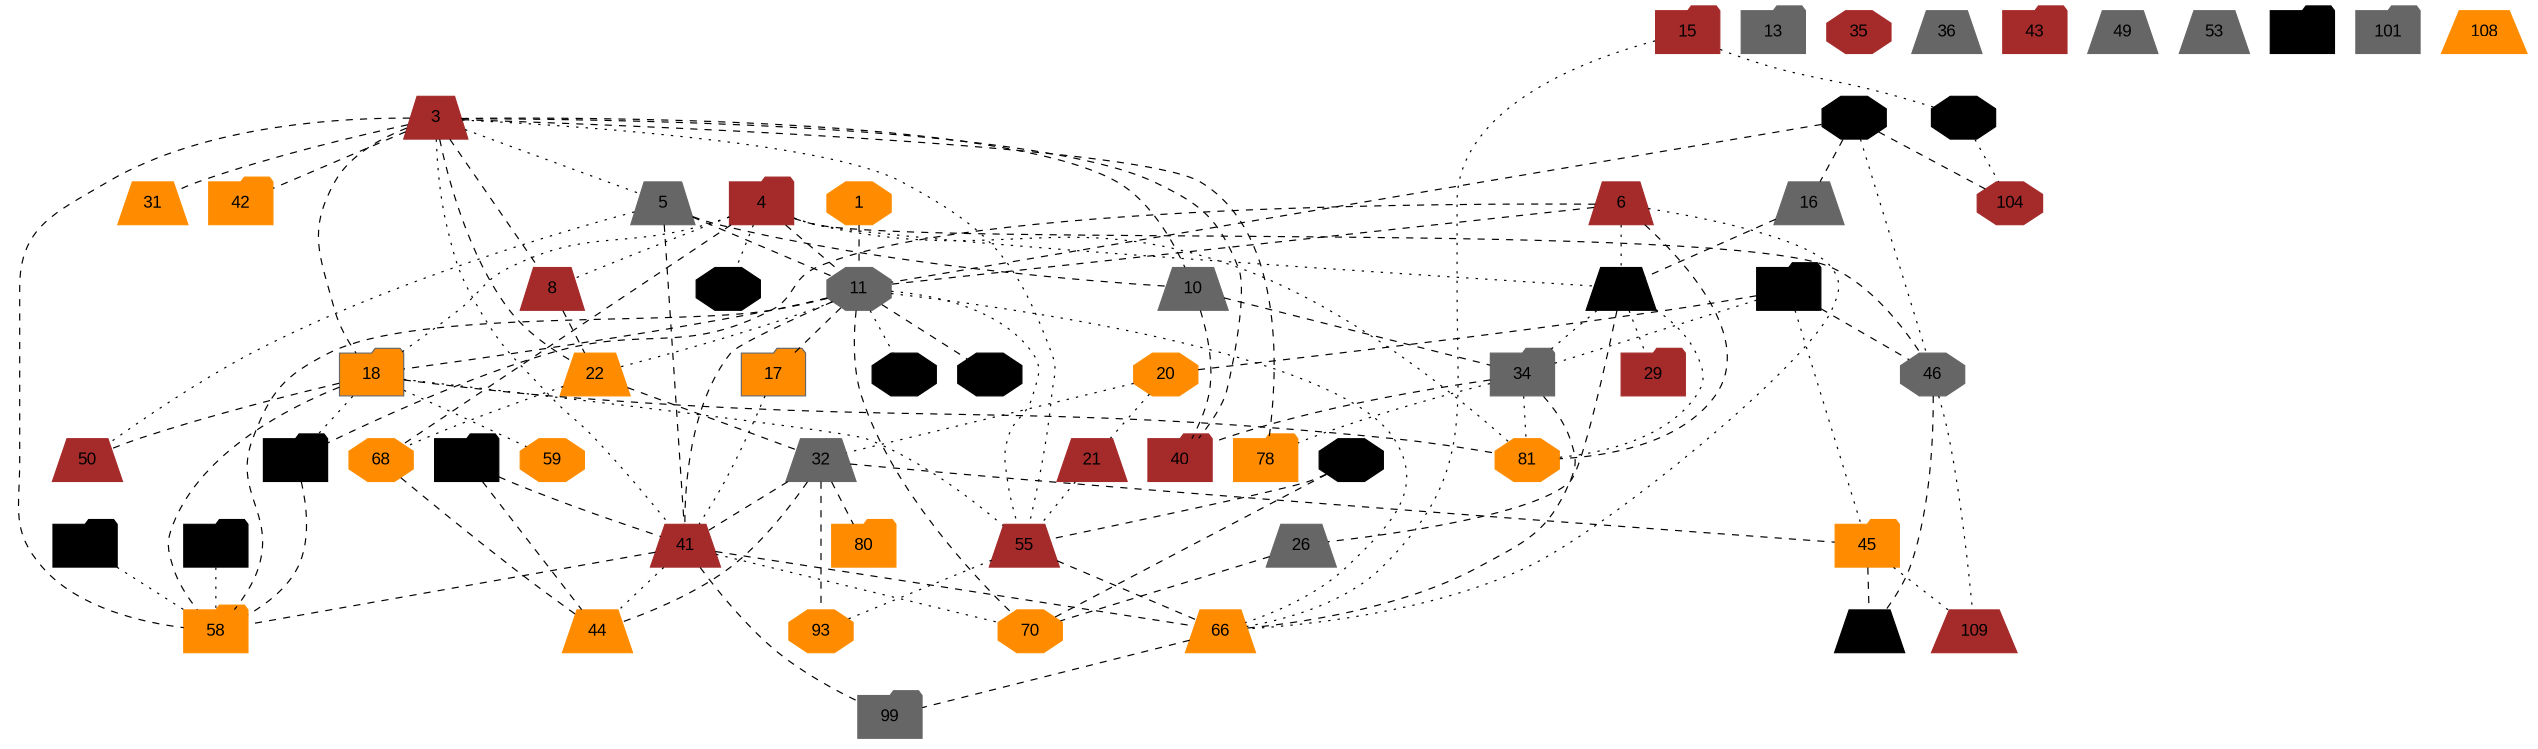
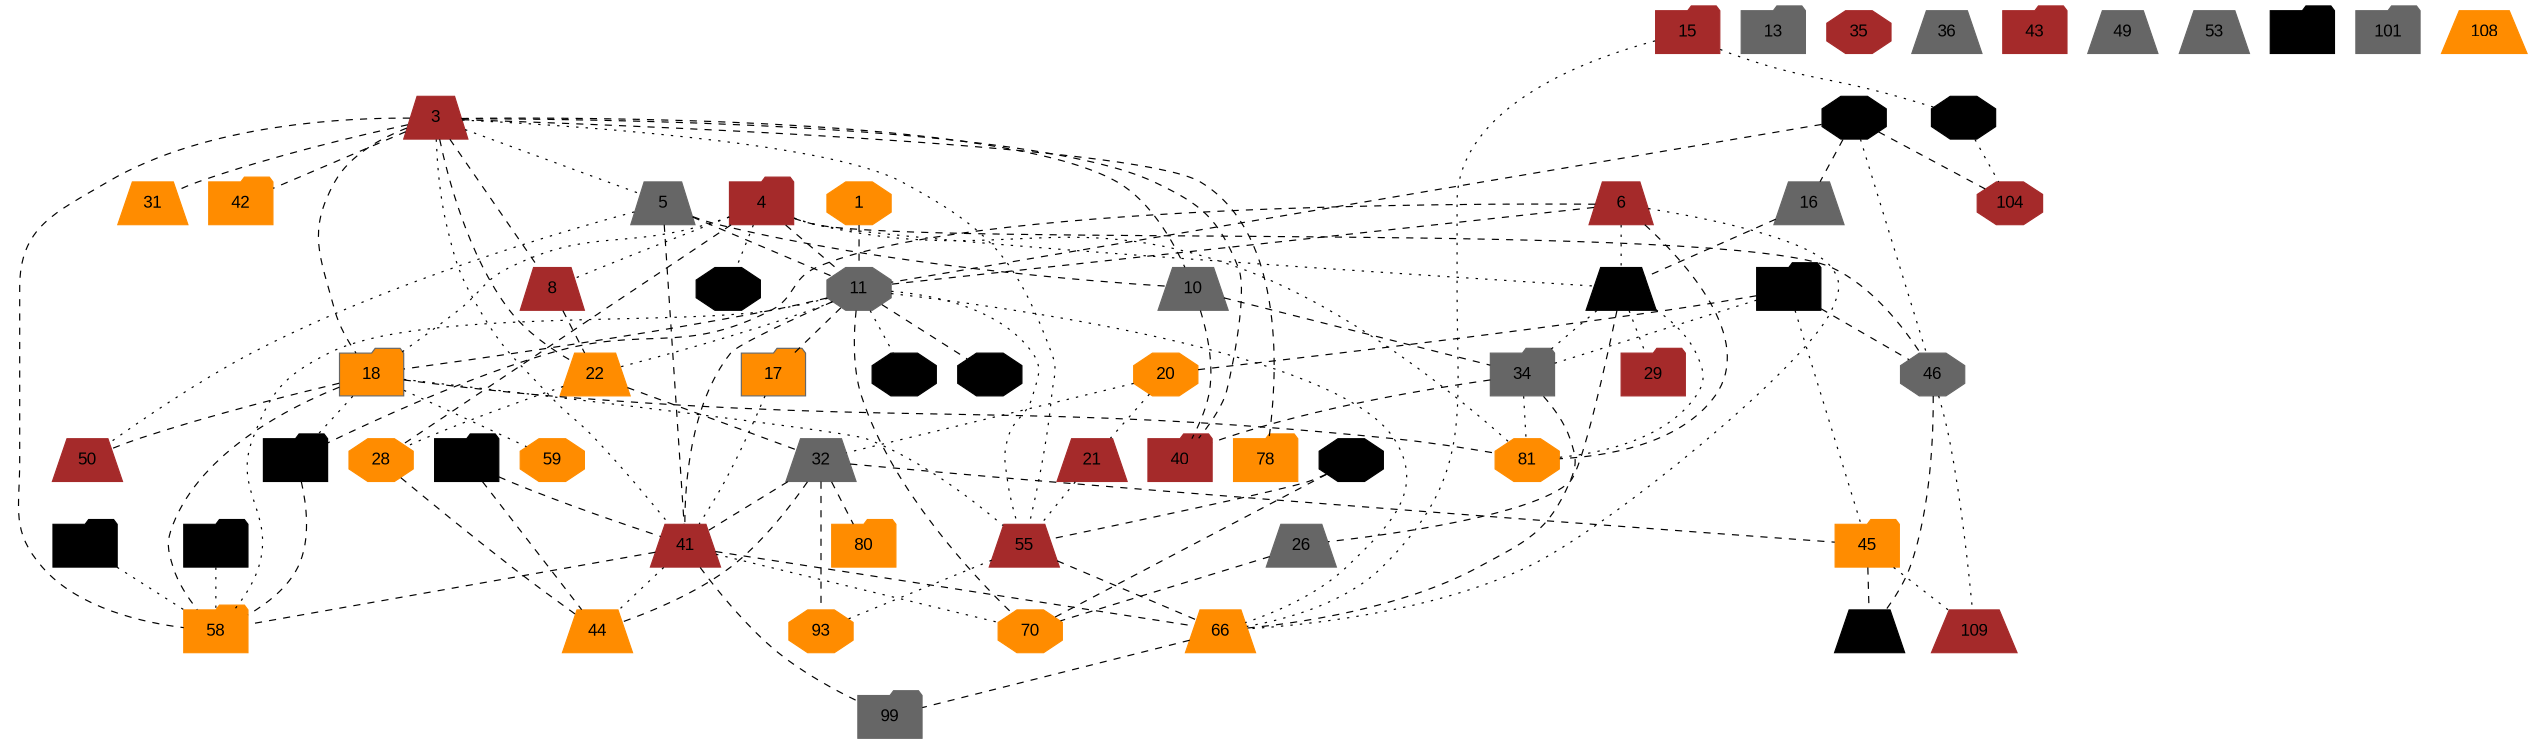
  graph {
    fontname="Liberation Sans"
    node [color=darkorange fontname="Liberation Sans" shape=trapezium style=filled]
    edge [fontname="Liberation Sans" style=dashed]
    1 [shape=octagon super="+14"]
    11 [color=gray40 shape=octagon super="+105+111+85"]
    18 [color=gray40 fillcolor=darkorange shape=folder super="+122+97"]
    22 [super="+112"]
    41 [color=brown super="+86"]
    55 [color=brown super="+98+71"]
    58 [shape=folder super="+68"]
    66 [super="+72"]
    17 [color=gray40 fillcolor=darkorange shape=folder super="+75"]
    30 [color=black shape=octagon]
    79 [color=black shape=octagon]
    70 [shape=octagon super="+107"]
    2 [color=black shape=octagon super="+100+64"]
    16 [color=gray40 super="+76+51"]
    46 [color=gray40 shape=octagon super="+65+62+113"]
    104 [color=brown shape=octagon]
    25 [color=black super="+91+57"]
    87 [color=black]
    109 [color=brown]
    3 [color=brown super="+39+12+60+9"]
    5 [color=gray40]
    8 [color=brown super="+96"]
    10 [color=gray40 super="+63"]
    31
    40 [color=brown shape=folder]
    42 [shape=folder]
    78 [shape=folder]
    50 [color=brown]
    34 [color=gray40 shape=folder super="+92"]
    81 [shape=octagon super="+83+89"]
    52 [color=black shape=folder]
    59 [shape=octagon]
-   28 [shape=octagon label=68]
+   28 [shape=octagon]
    32 [color=gray40 super="+73"]
    44
    99 [color=gray40 shape=folder]
    93 [shape=octagon super="+102"]
    4 [color=brown shape=folder super="+61+67"]
    47 [color=black shape=octagon]
    26 [color=gray40 super="+110"]
    29 [color=brown shape=folder]
    6 [color=brown super="+54"]
    7 [color=black shape=folder]
    45 [shape=folder]
    80 [shape=folder]
    13 [color=gray40 shape=folder]
    15 [color=brown shape=folder super="+82"]
    23 [color=black shape=octagon]
    19 [color=black shape=folder super="+48"]
    20 [shape=octagon super="+115+69"]
    21 [color=brown super="+56"]
    24 [color=black shape=folder super="+37"]
    33 [color=black shape=folder]
    35 [color=brown shape=octagon]
    36 [color=gray40]
    38 [color=black shape=octagon]
    43 [color=brown shape=folder]
    49 [color=gray40]
    53 [color=gray40]
    74 [color=black shape=folder]
    101 [color=gray40 shape=folder]
    108
    1 -- 11 [weight=2]
    11 -- 18 [weight=2]
    11 -- 22 [style=dotted]
    11 -- 41
    11 -- 55 [style=dotted]
-   11 -- 58
+   11 -- 58 [style=dotted]
    11 -- 66 [style=dotted]
    11 -- 17 [weight=2]
    11 -- 30 [style=dotted]
    11 -- 79 [weight=2]
    11 -- 70
    18 -- 55 [style=dotted]
    18 -- 58
    18 -- 50
    18 -- 81
    18 -- 52 [style=dotted]
    18 -- 59 [style=dotted]
    22 -- 28 [style=dotted]
    22 -- 32 [weight=2]
    41 -- 58
    41 -- 66 [weight=2]
    41 -- 70 [style=dotted]
    41 -- 44 [style=dotted]
    41 -- 99
    55 -- 66
    55 -- 93 [style=dotted]
    66 -- 99
    17 -- 41 [style=dotted]
    2 -- 11
    2 -- 16
    2 -- 46 [style=dotted]
    2 -- 104
    16 -- 25
    46 -- 87
    46 -- 109 [style=dotted]
    25 -- 34 [style=dotted]
    25 -- 81 [style=dotted]
    25 -- 26
    25 -- 29 [style=dotted]
    3 -- 18
    3 -- 22
    3 -- 41 [style=dotted]
    3 -- 55 [style=dotted]
    3 -- 58
    3 -- 5 [style=dotted]
    3 -- 8
    3 -- 10
    3 -- 31
    3 -- 40
    3 -- 42
    3 -- 78
    5 -- 11
    5 -- 41
    5 -- 10
    5 -- 50 [style=dotted]
    8 -- 22
    10 -- 40
    10 -- 34
    34 -- 66
    34 -- 40
-   34 -- 78 [style=dotted]
    34 -- 81 [style=dotted]
    52 -- 58
    28 -- 44
    32 -- 41
    32 -- 44
    32 -- 93
    32 -- 45
    32 -- 80
    4 -- 11
    4 -- 18 [style=dotted]
    4 -- 46
    4 -- 25 [style=dotted]
    4 -- 8 [style=dotted]
    4 -- 81 [style=dotted]
    4 -- 28
    4 -- 47 [style=dotted]
    26 -- 70
    6 -- 11
    6 -- 66 [style=dotted]
    6 -- 25 [style=dotted]
    6 -- 81
    6 -- 52
    7 -- 58 [style=dotted]
    45 -- 87
    45 -- 109 [style=dotted]
    15 -- 66 [style=dotted]
    15 -- 23 [style=dotted]
    23 -- 104 [style=dotted]
    19 -- 46
    19 -- 34 [style=dotted]
    19 -- 45 [style=dotted]
    19 -- 20
    20 -- 32 [style=dotted]
    20 -- 21 [style=dotted]
    21 -- 55 [style=dotted]
    24 -- 58 [style=dotted]
    33 -- 41
    33 -- 44
    38 -- 55
    38 -- 70
  }
